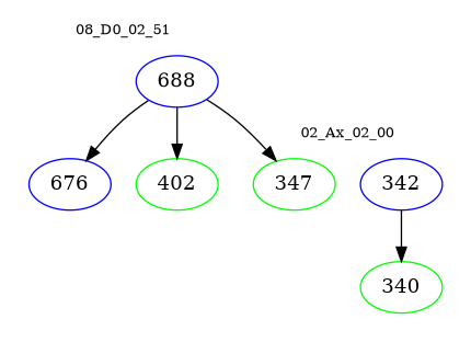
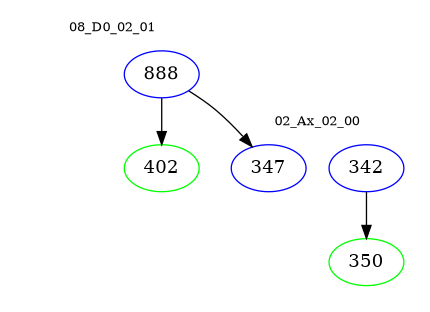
  digraph {
    node [color=blue]
    edge [color=black]
    n1 [label=342]
-   n2 [color=green label=340]
-   n3 [color=green label=347]
-   n4 [label=688]
-   n5 [label=676]
+   n2 [color=green label=350]
+   n3 [label=347]
+   n4 [label=888]
    n6 [color=green label=402]
    subgraph cluster_1 {
      color=white
      fontsize=10
      label="02_Ax_02_00"
      n1
      n2
      n3
    }
    subgraph cluster_2 {
      color=white
      fontsize=10
-     label="08_D0_02_51"
+     label="08_D0_02_01"
      n4
-     n5
      n6
    }
    n1 -> n2
    n4 -> n3
-   n4 -> n5
    n4 -> n6
  }
